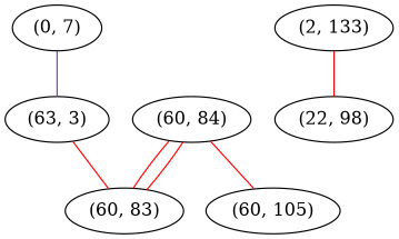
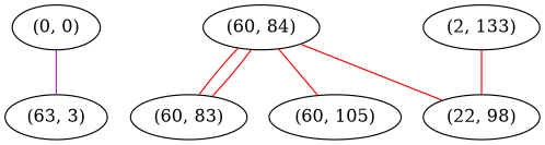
  graph {
    edge [color=red weight=1]
-   "(0, 0)" [label="(0, 7)"]
+   "(0, 0)"
    "(63, 3)"
    "(60, 83)"
    n4 [label="(60, 105)"]
    "(60, 84)"
    n6 [label="(22, 98)"]
    n7 [label="(2, 133)"]
    "(0, 0)" -- "(63, 3)" [color=purple weight=4]
-   "(63, 3)" -- "(60, 83)"
    "(60, 84)" -- "(60, 83)"
    "(60, 84)" -- "(60, 83)"
    "(60, 84)" -- n4
+   "(60, 84)" -- n6
    n7 -- n6
  }
